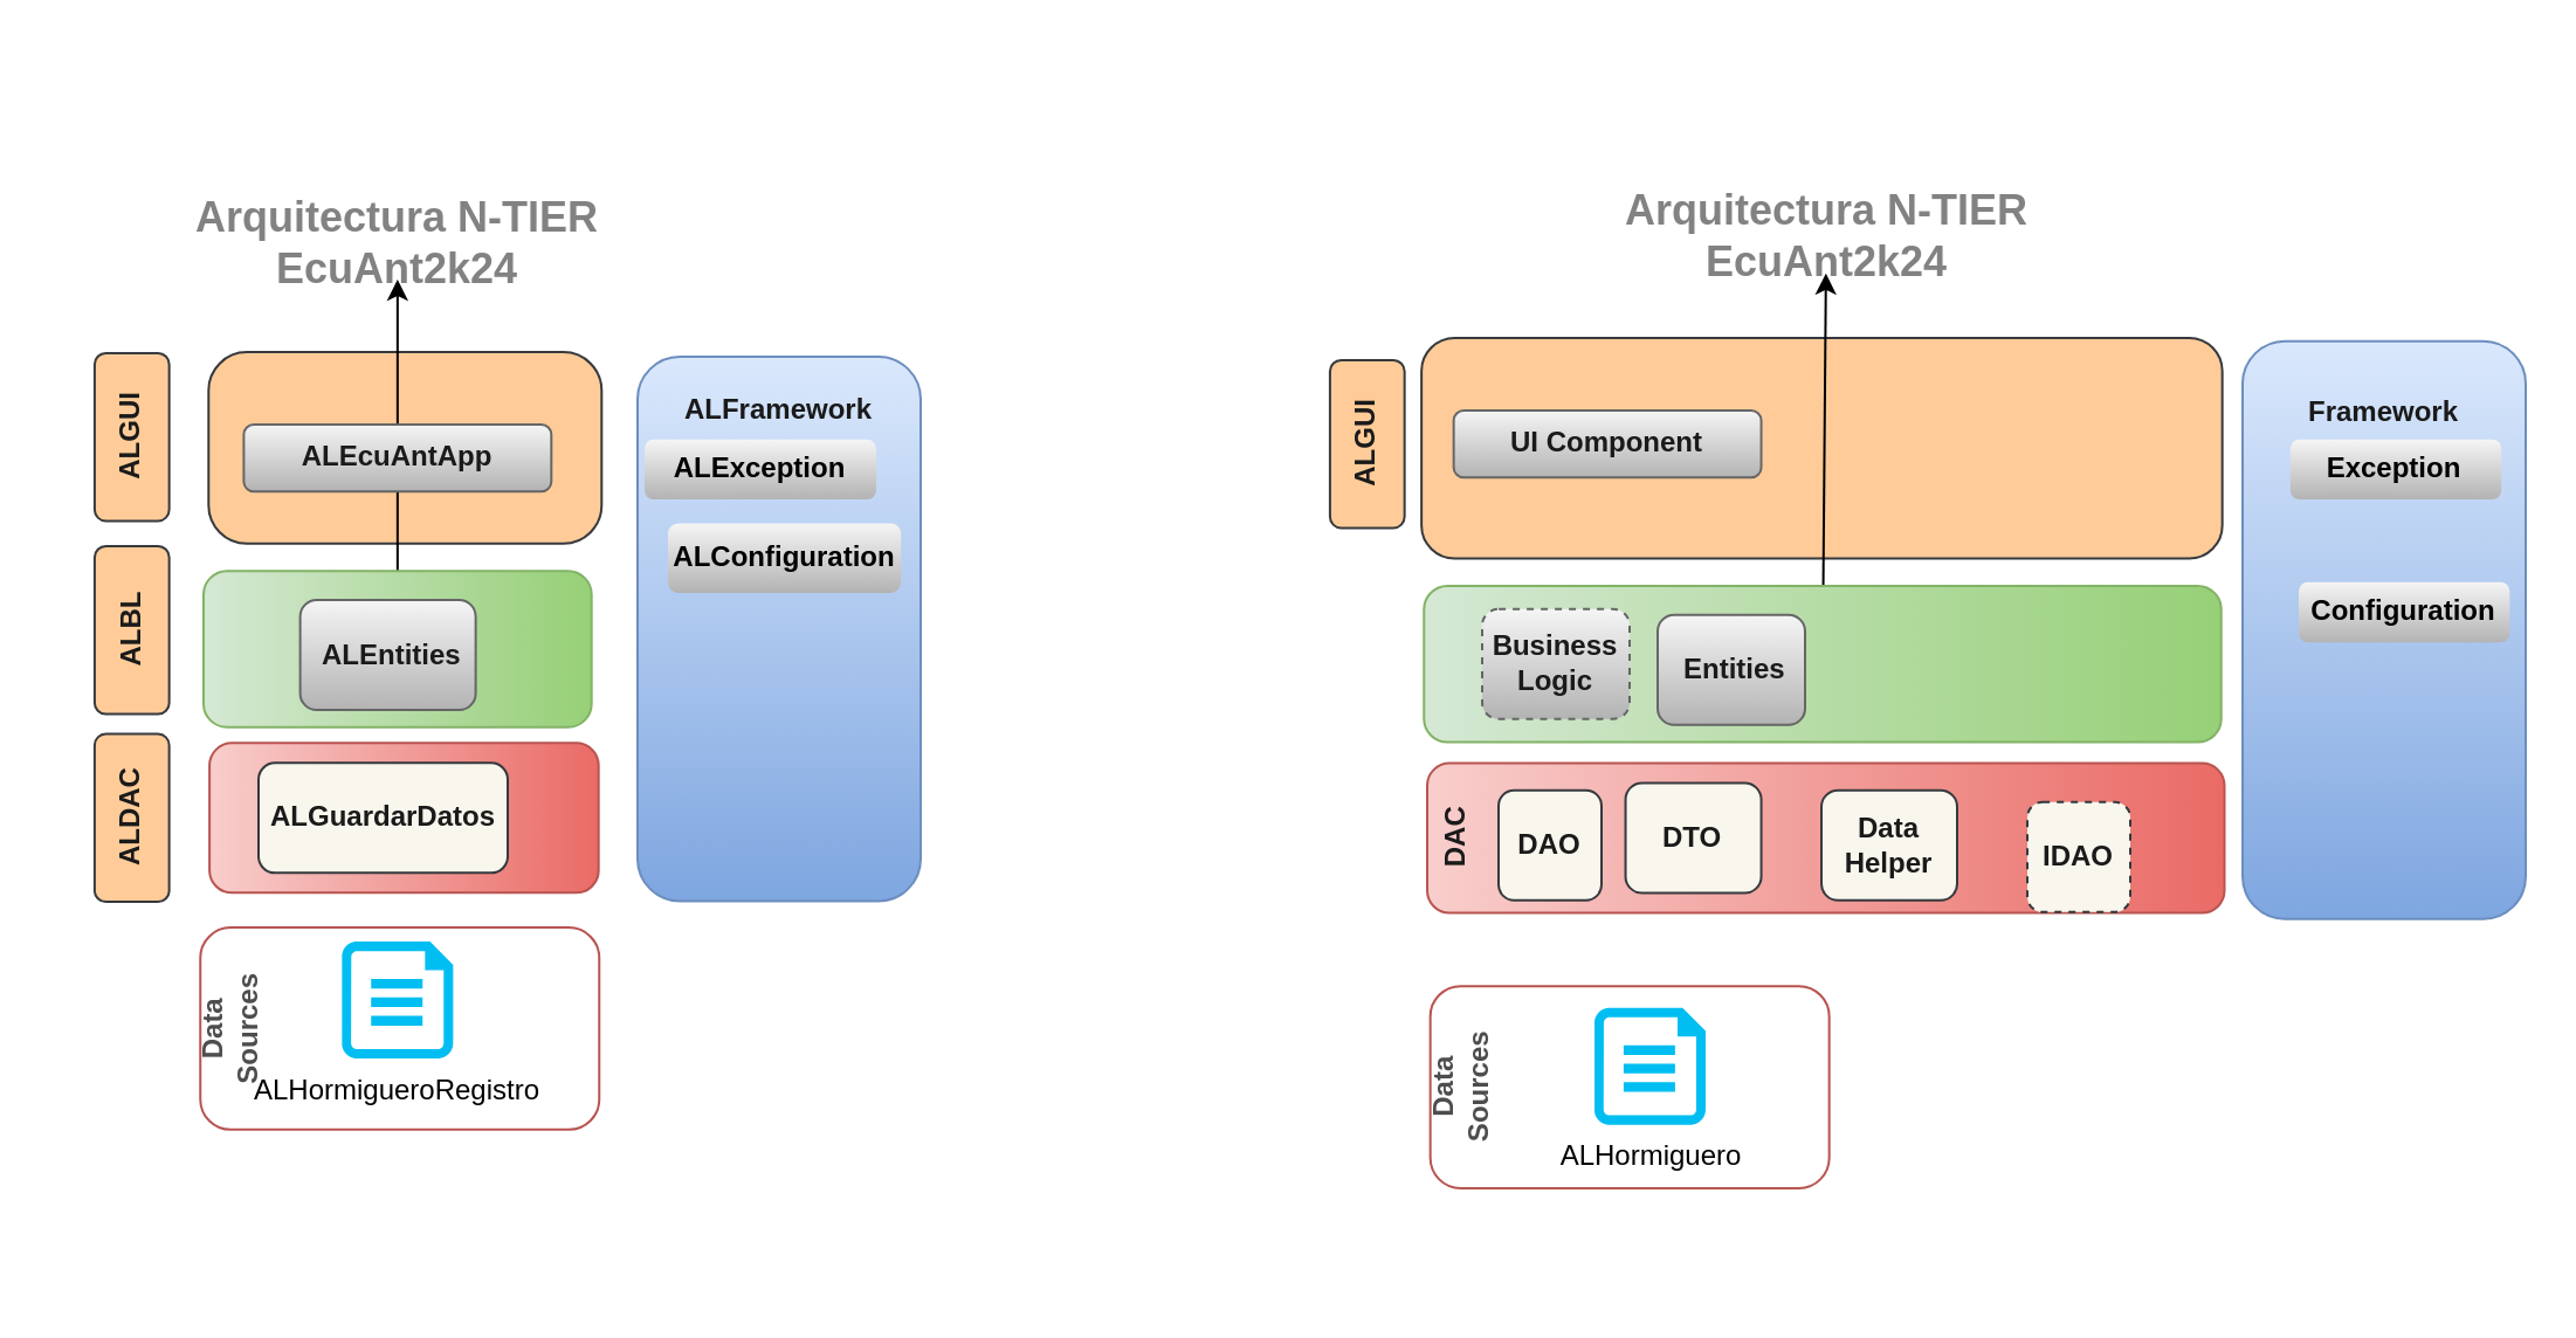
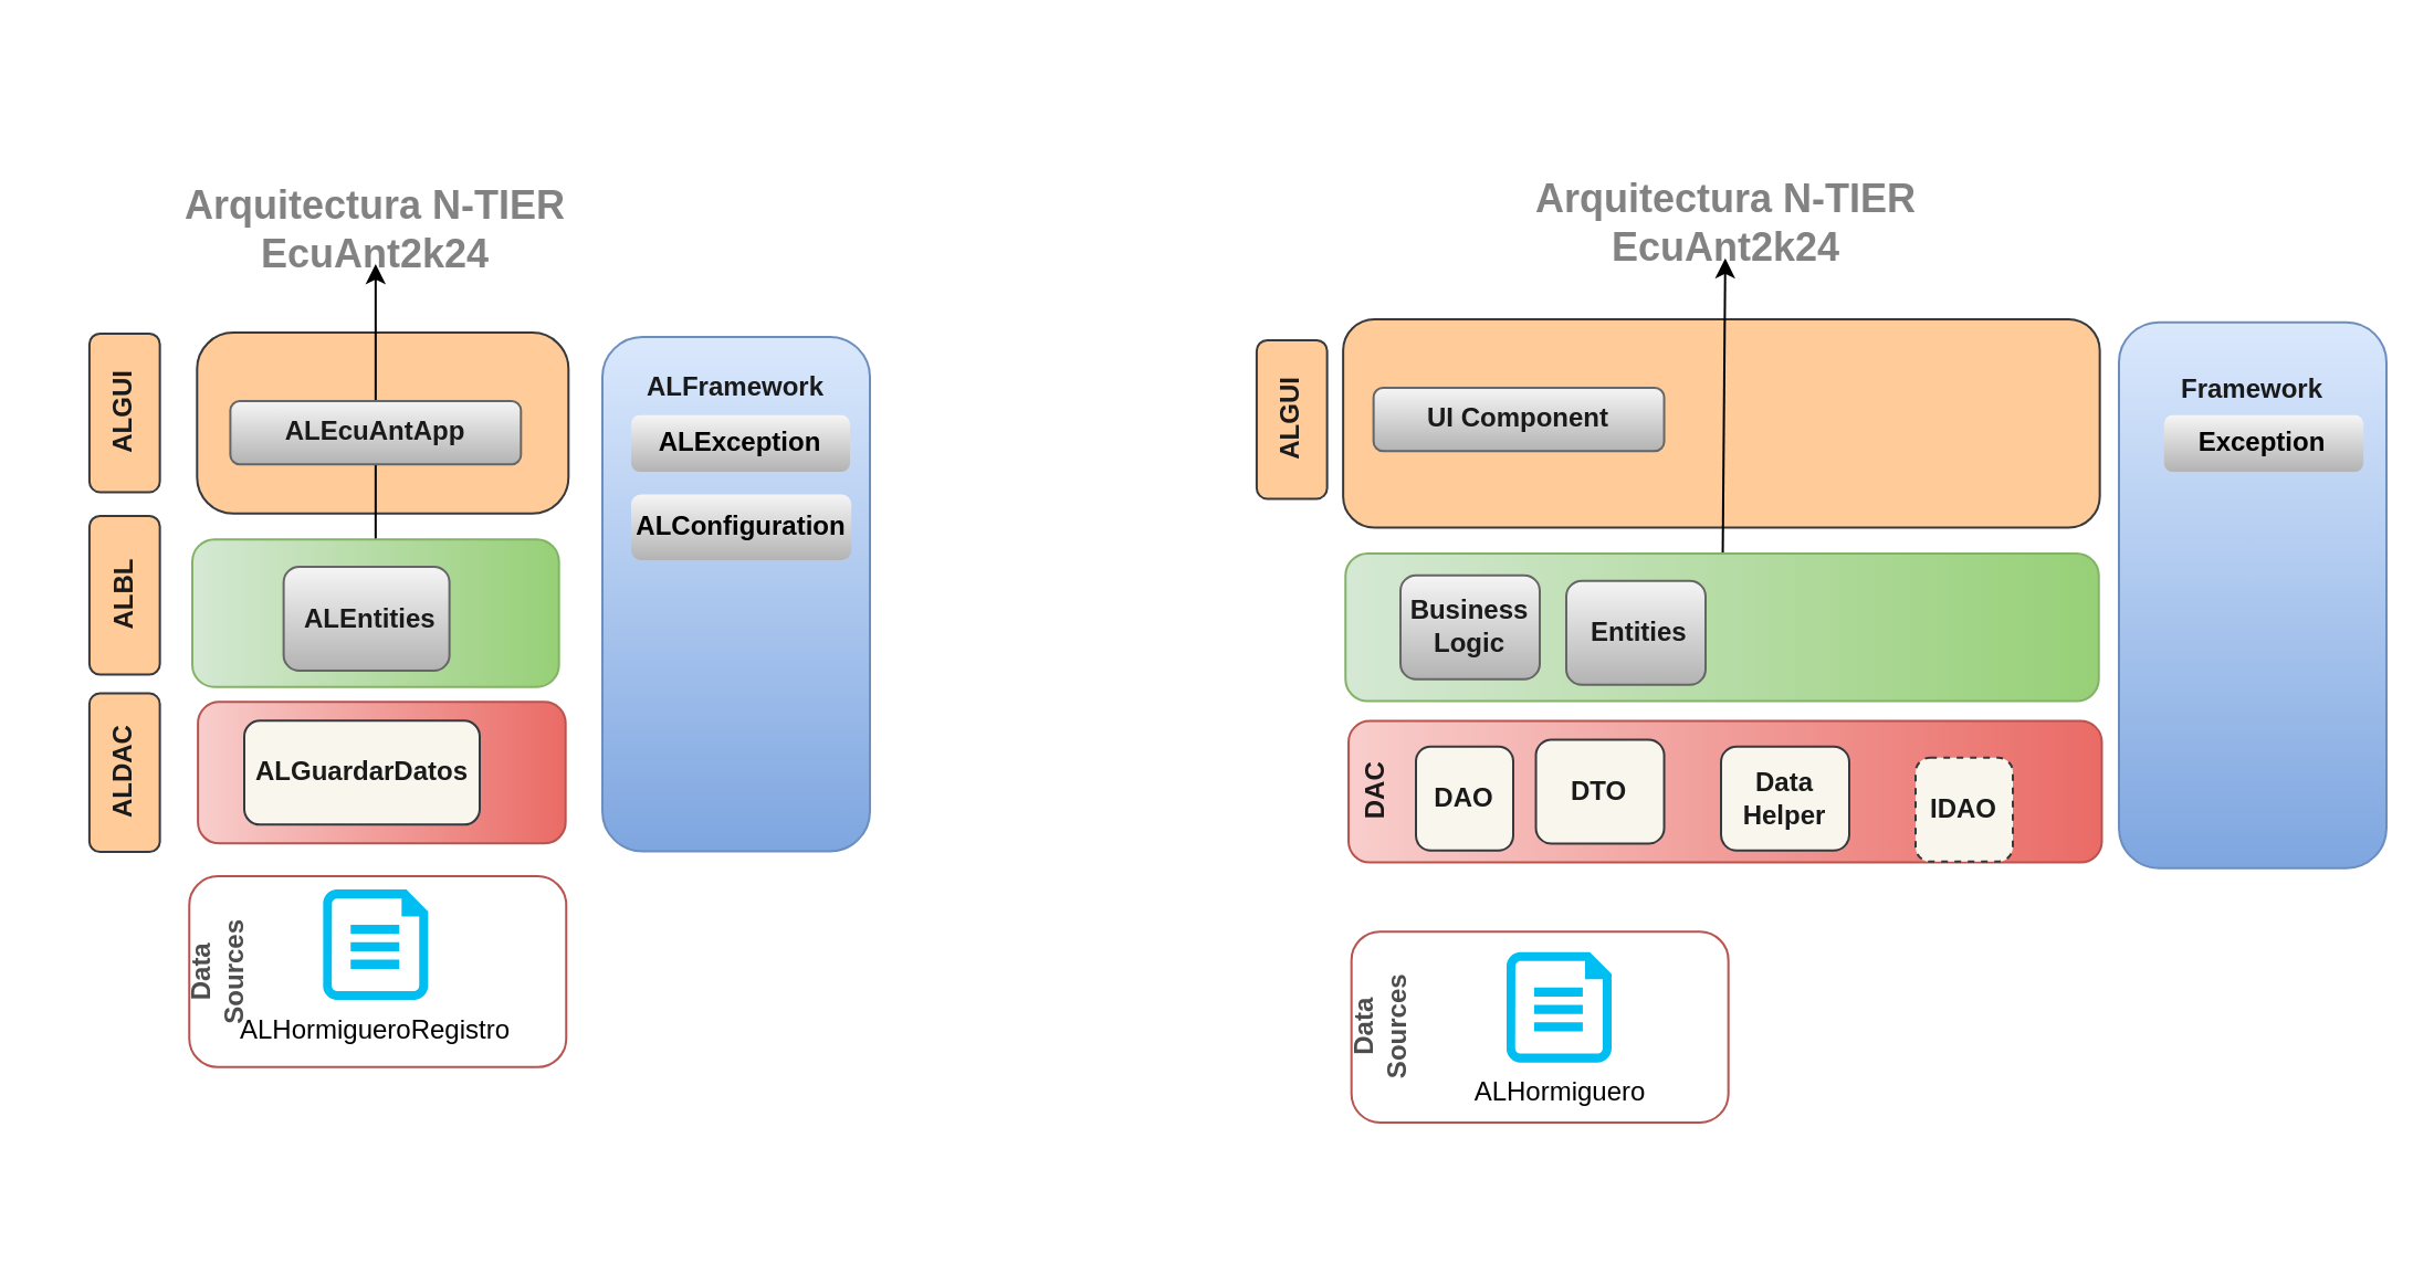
  <mxCell id="0" />
  <mxCell id="1" parent="0" />
  <mxCell id="2" value="&lt;font color=&quot;#1a1a1a&quot;&gt;&lt;br&gt;&lt;/font&gt;" style="rounded=1;whiteSpace=wrap;html=1;fillColor=#ffcc99;strokeColor=#36393d;rotation=-90;arcSize=20;" parent="1" vertex="1"><mxGeometry x="131.73" y="106.96" width="81.84" height="168" as="geometry" /></mxCell>
  <mxCell id="3" value="" style="rounded=1;whiteSpace=wrap;html=1;fillColor=#f8cecc;strokeColor=#b85450;rotation=-90;gradientColor=#ea6b66;" parent="1" vertex="1"><mxGeometry x="140.19" y="266.02" width="64.03" height="166.28" as="geometry" /></mxCell>
  <mxCell id="4" value="&lt;font color=&quot;#828282&quot; style=&quot;font-size: 18px;&quot;&gt;&lt;b style=&quot;&quot;&gt;Arquitectura N-TIER&lt;br&gt;EcuAnt2k24&lt;br&gt;&lt;/b&gt;&lt;/font&gt;" style="text;html=1;strokeColor=none;fillColor=none;align=center;verticalAlign=middle;whiteSpace=wrap;rounded=0;labelBackgroundColor=none;fontColor=#333333;" parent="1" vertex="1"><mxGeometry x="46.92" y="89" width="245" height="30" as="geometry" /></mxCell>
  <mxCell id="5" value="&lt;font color=&quot;#1a1a1a&quot;&gt;&lt;b&gt;ALFramework&lt;/b&gt;&lt;br&gt;&lt;br&gt;&lt;br&gt;&lt;br&gt;&lt;br&gt;&lt;br&gt;&lt;br&gt;&lt;br&gt;&lt;br&gt;&lt;br&gt;&lt;br&gt;&lt;br&gt;&lt;br&gt;&lt;br&gt;&lt;/font&gt;" style="rounded=1;whiteSpace=wrap;html=1;fillColor=#dae8fc;strokeColor=#6c8ebf;gradientColor=#7ea6e0;" parent="1" vertex="1"><mxGeometry x="272" width="121" height="232.77" as="geometry" y="152" /></mxCell>
- <mxCell id="6" value="&lt;span style=&quot;&quot;&gt;&lt;font color=&quot;#000000&quot;&gt;&lt;b&gt;ALException&lt;/b&gt;&lt;/font&gt;&lt;/span&gt;" style="rounded=1;whiteSpace=wrap;html=1;fillColor=#f5f5f5;strokeColor=none;gradientColor=#b3b3b3;" parent="1" vertex="1"><mxGeometry x="275" y="187.39" width="99" height="25.56" as="geometry" /></mxCell>
+ <mxCell id="6" value="&lt;span style=&quot;&quot;&gt;&lt;font color=&quot;#000000&quot;&gt;&lt;b&gt;ALException&lt;/b&gt;&lt;/font&gt;&lt;/span&gt;" style="rounded=1;whiteSpace=wrap;html=1;fillColor=#f5f5f5;strokeColor=none;gradientColor=#b3b3b3;" parent="1" vertex="1"><mxGeometry x="285" y="187.39" width="99" height="25.56" as="geometry" /></mxCell>
  <mxCell id="7" value="&lt;div style=&quot;&quot;&gt;&lt;font color=&quot;#000000&quot;&gt;&lt;b&gt;ALConfiguration&lt;/b&gt;&lt;/font&gt;&lt;/div&gt;" style="rounded=1;whiteSpace=wrap;html=1;fillColor=#f5f5f5;strokeColor=none;gradientColor=#b3b3b3;" parent="1" vertex="1"><mxGeometry x="285" y="223.2" width="99.6" height="29.75" as="geometry" /></mxCell>
  <mxCell id="8" value="" style="edgeStyle=none;html=1;" parent="1" source="9" target="4" edge="1"><mxGeometry relative="1" as="geometry" /></mxCell>
  <mxCell id="9" value="&lt;font color=&quot;#1a1a1a&quot;&gt;&lt;br&gt;&lt;/font&gt;" style="rounded=1;whiteSpace=wrap;html=1;fillColor=#d5e8d4;strokeColor=#82b366;rotation=-90;gradientColor=#97d077;" parent="1" vertex="1"><mxGeometry x="136.03" y="194.08" width="66.78" height="165.84" as="geometry" /></mxCell>
  <mxCell id="10" value="&lt;font color=&quot;#1a1a1a&quot;&gt;&lt;b&gt;&amp;nbsp;ALEntities&lt;/b&gt;&lt;/font&gt;" style="rounded=1;whiteSpace=wrap;html=1;fillColor=#f5f5f5;strokeColor=#666666;gradientColor=#b3b3b3;" parent="1" vertex="1"><mxGeometry x="127.81" y="256" width="75" height="47" as="geometry" /></mxCell>
  <mxCell id="11" value="&lt;b style=&quot;&quot;&gt;&lt;font color=&quot;#4d4d4d&quot;&gt;Data&lt;br&gt;Sources&lt;br&gt;&lt;br&gt;&lt;br&gt;&lt;br&gt;&lt;br&gt;&lt;br&gt;&lt;br&gt;&lt;br&gt;&lt;br&gt;&lt;br&gt;&lt;/font&gt;&lt;br&gt;&lt;/b&gt;" style="rounded=1;whiteSpace=wrap;html=1;fillColor=none;strokeColor=#b85450;rotation=-90;gradientColor=#ea6b66;" parent="1" vertex="1"><mxGeometry x="127.2" y="354" width="86.37" height="170.5" as="geometry" /></mxCell>
  <mxCell id="12" value="&lt;font color=&quot;#1a1a1a&quot;&gt;&lt;b&gt;ALGUI&lt;/b&gt;&lt;br&gt;&lt;/font&gt;" style="rounded=1;whiteSpace=wrap;html=1;fillColor=#ffcc99;strokeColor=#36393d;rotation=-90;" parent="1" vertex="1"><mxGeometry x="20" y="170.39" width="71.75" height="31.87" as="geometry" /></mxCell>
  <mxCell id="13" value="&lt;font color=&quot;#1a1a1a&quot;&gt;&lt;b&gt;ALEcuAntApp&lt;/b&gt;&lt;/font&gt;" style="rounded=1;whiteSpace=wrap;html=1;fillColor=#f5f5f5;strokeColor=#666666;gradientColor=#b3b3b3;" parent="1" vertex="1"><mxGeometry x="103.7" y="181" width="131.45" height="28.62" as="geometry" /></mxCell>
  <mxCell id="14" value="&lt;font color=&quot;#1a1a1a&quot;&gt;&lt;b&gt;ALGuardarDatos&lt;/b&gt;&lt;br&gt;&lt;/font&gt;" style="rounded=1;whiteSpace=wrap;html=1;fillColor=#f9f7ed;strokeColor=#36393d;" parent="1" vertex="1"><mxGeometry x="110" y="325.66" width="106.5" height="47" as="geometry" /></mxCell>
  <mxCell id="15" value="ALHormigueroRegistro" style="verticalLabelPosition=bottom;html=1;verticalAlign=top;align=center;strokeColor=none;fillColor=#00BEF2;shape=mxgraph.azure.cloud_services_configuration_file;pointerEvents=1;" parent="1" vertex="1"><mxGeometry x="145.67" y="402" width="47.5" height="50" as="geometry" /></mxCell>
  <mxCell id="16" value="&lt;font color=&quot;#1a1a1a&quot;&gt;&lt;br&gt;&lt;/font&gt;" style="rounded=1;whiteSpace=wrap;html=1;fillColor=#ffcc99;strokeColor=#36393d;rotation=-90;" parent="1" vertex="1"><mxGeometry x="731.02" y="20" width="94.37" height="342.26" as="geometry" /></mxCell>
  <mxCell id="17" value="&lt;font color=&quot;#1a1a1a&quot;&gt;&lt;b&gt;DAC&lt;br&gt;&lt;br&gt;&lt;br&gt;&lt;br&gt;&lt;br&gt;&lt;br&gt;&lt;br&gt;&lt;br&gt;&lt;br&gt;&lt;br&gt;&lt;br&gt;&lt;br&gt;&lt;br&gt;&lt;br&gt;&lt;br&gt;&lt;br&gt;&lt;br&gt;&lt;br&gt;&lt;br&gt;&lt;br&gt;&lt;br&gt;&lt;br&gt;&lt;/b&gt;&lt;br&gt;&lt;/font&gt;" style="rounded=1;whiteSpace=wrap;html=1;fillColor=#f8cecc;strokeColor=#b85450;rotation=-90;gradientColor=#ea6b66;" parent="1" vertex="1"><mxGeometry x="747.86" y="187.39" width="64.03" height="340.74" as="geometry" /></mxCell>
  <mxCell id="18" value="&lt;font color=&quot;#1a1a1a&quot;&gt;&lt;b&gt;DAO&lt;/b&gt;&lt;br&gt;&lt;/font&gt;" style="rounded=1;whiteSpace=wrap;html=1;fillColor=#f9f7ed;strokeColor=#36393d;" parent="1" vertex="1"><mxGeometry x="640" y="337.39" width="44" height="47" as="geometry" /></mxCell>
  <mxCell id="19" value="&lt;font color=&quot;#828282&quot; style=&quot;font-size: 18px;&quot;&gt;&lt;b style=&quot;&quot;&gt;Arquitectura N-TIER&lt;br&gt;EcuAnt2k24&lt;br&gt;&lt;/b&gt;&lt;/font&gt;" style="text;html=1;strokeColor=none;fillColor=none;align=center;verticalAlign=middle;whiteSpace=wrap;rounded=0;labelBackgroundColor=none;fontColor=#333333;" parent="1" vertex="1"><mxGeometry x="657.55" y="86.39" width="245" height="30" as="geometry" /></mxCell>
  <mxCell id="20" value="&lt;font color=&quot;#1a1a1a&quot;&gt;&lt;b&gt;Data Helper&lt;/b&gt;&lt;br&gt;&lt;/font&gt;" style="rounded=1;whiteSpace=wrap;html=1;fillColor=#f9f7ed;strokeColor=#36393d;" parent="1" vertex="1"><mxGeometry x="778" y="337.39" width="58" height="47" as="geometry" /></mxCell>
  <mxCell id="21" value="&lt;font color=&quot;#1a1a1a&quot;&gt;&lt;b&gt;Framework&lt;/b&gt;&lt;br&gt;&lt;br&gt;&lt;br&gt;&lt;br&gt;&lt;br&gt;&lt;br&gt;&lt;br&gt;&lt;br&gt;&lt;br&gt;&lt;br&gt;&lt;br&gt;&lt;br&gt;&lt;br&gt;&lt;br&gt;&lt;/font&gt;" style="rounded=1;whiteSpace=wrap;html=1;fillColor=#dae8fc;strokeColor=#6c8ebf;gradientColor=#7ea6e0;" parent="1" vertex="1"><mxGeometry x="958" y="145.39" width="121" height="247" as="geometry" /></mxCell>
  <mxCell id="22" value="&lt;span style=&quot;&quot;&gt;&lt;font color=&quot;#000000&quot;&gt;&lt;b&gt;Exception&lt;/b&gt;&lt;/font&gt;&lt;/span&gt;" style="rounded=1;whiteSpace=wrap;html=1;fillColor=#f5f5f5;strokeColor=none;gradientColor=#b3b3b3;" parent="1" vertex="1"><mxGeometry x="978.4" y="187.39" width="90.19" height="25.56" as="geometry" /></mxCell>
- <mxCell id="23" value="&lt;div style=&quot;&quot;&gt;&lt;font color=&quot;#000000&quot;&gt;&lt;b&gt;Configuration&lt;/b&gt;&lt;/font&gt;&lt;/div&gt;" style="rounded=1;whiteSpace=wrap;html=1;fillColor=#f5f5f5;strokeColor=none;gradientColor=#b3b3b3;" parent="1" vertex="1"><mxGeometry x="982" y="248.39" width="90.19" height="25.75" as="geometry" /></mxCell>
  <mxCell id="24" value="" style="edgeStyle=none;html=1;" parent="1" source="25" target="19" edge="1"><mxGeometry relative="1" as="geometry" /></mxCell>
  <mxCell id="25" value="&lt;font color=&quot;#1a1a1a&quot;&gt;&lt;br&gt;&lt;/font&gt;" style="rounded=1;whiteSpace=wrap;html=1;fillColor=#d5e8d4;strokeColor=#82b366;rotation=-90;gradientColor=#97d077;" parent="1" vertex="1"><mxGeometry x="745.11" y="113.02" width="66.78" height="340.74" as="geometry" /></mxCell>
- <mxCell id="26" value="&lt;span style=&quot;color: rgb(26, 26, 26);&quot;&gt;&lt;b&gt;Business Logic&lt;/b&gt;&lt;/span&gt;" style="rounded=1;whiteSpace=wrap;html=1;fillColor=#f5f5f5;strokeColor=#666666;gradientColor=#b3b3b3;dashed=1;" parent="1" vertex="1"><mxGeometry x="633" y="259.89" width="63" height="47" as="geometry" /></mxCell>
+ <mxCell id="26" value="&lt;span style=&quot;color: rgb(26, 26, 26);&quot;&gt;&lt;b&gt;Business Logic&lt;/b&gt;&lt;/span&gt;" style="rounded=1;whiteSpace=wrap;html=1;fillColor=#f5f5f5;strokeColor=#666666;gradientColor=#b3b3b3;" parent="1" vertex="1"><mxGeometry x="633" y="259.89" width="63" height="47" as="geometry" /></mxCell>
  <mxCell id="27" value="&lt;font color=&quot;#1a1a1a&quot;&gt;&lt;b&gt;&amp;nbsp;Entities&lt;/b&gt;&lt;/font&gt;" style="rounded=1;whiteSpace=wrap;html=1;fillColor=#f5f5f5;strokeColor=#666666;gradientColor=#b3b3b3;" parent="1" vertex="1"><mxGeometry x="708" y="262.39" width="63" height="47" as="geometry" /></mxCell>
  <mxCell id="28" value="&lt;b style=&quot;&quot;&gt;&lt;font color=&quot;#4d4d4d&quot;&gt;Data&lt;br&gt;Sources&lt;br&gt;&lt;br&gt;&lt;br&gt;&lt;br&gt;&lt;br&gt;&lt;br&gt;&lt;br&gt;&lt;br&gt;&lt;br&gt;&lt;br&gt;&lt;/font&gt;&lt;br&gt;&lt;/b&gt;" style="rounded=1;whiteSpace=wrap;html=1;fillColor=none;strokeColor=#b85450;rotation=-90;gradientColor=#ea6b66;" parent="1" vertex="1"><mxGeometry x="652.89" y="379.05" width="86.37" height="170.5" as="geometry" /></mxCell>
  <mxCell id="29" value="&lt;font color=&quot;#1a1a1a&quot;&gt;&lt;b&gt;ALGUI&lt;/b&gt;&lt;br&gt;&lt;/font&gt;" style="rounded=1;whiteSpace=wrap;html=1;fillColor=#ffcc99;strokeColor=#36393d;rotation=-90;" parent="1" vertex="1"><mxGeometry x="548" y="173.39" width="71.75" height="31.87" as="geometry" /></mxCell>
  <mxCell id="30" value="&lt;span style=&quot;color: rgb(26, 26, 26);&quot;&gt;&lt;b&gt;UI Component&lt;/b&gt;&lt;/span&gt;" style="rounded=1;whiteSpace=wrap;html=1;fillColor=#f5f5f5;strokeColor=#666666;gradientColor=#b3b3b3;" parent="1" vertex="1"><mxGeometry x="620.82" y="175.02" width="131.45" height="28.62" as="geometry" /></mxCell>
  <mxCell id="31" value="&lt;font color=&quot;#1a1a1a&quot;&gt;&lt;b&gt;DTO&lt;/b&gt;&lt;br&gt;&lt;/font&gt;" style="rounded=1;whiteSpace=wrap;html=1;fillColor=#f9f7ed;strokeColor=#36393d;" parent="1" vertex="1"><mxGeometry x="694.27" y="334.26" width="58" height="47" as="geometry" /></mxCell>
  <mxCell id="32" value="&lt;font color=&quot;#1a1a1a&quot;&gt;&lt;b&gt;IDAO&lt;/b&gt;&lt;br&gt;&lt;/font&gt;" style="rounded=1;whiteSpace=wrap;html=1;fillColor=#f9f7ed;strokeColor=#36393d;dashed=1;" parent="1" vertex="1"><mxGeometry x="866" y="342.39" width="44" height="47" as="geometry" /></mxCell>
  <mxCell id="33" value="ALHormiguero" style="verticalLabelPosition=bottom;html=1;verticalAlign=top;align=center;strokeColor=none;fillColor=#00BEF2;shape=mxgraph.azure.cloud_services_configuration_file;pointerEvents=1;" parent="1" vertex="1"><mxGeometry x="681" y="430.34" width="47.5" height="50" as="geometry" /></mxCell>
  <mxCell id="34" value="&lt;font color=&quot;#1a1a1a&quot;&gt;&lt;b&gt;ALDAC&lt;/b&gt;&lt;br&gt;&lt;/font&gt;" style="rounded=1;whiteSpace=wrap;html=1;fillColor=#ffcc99;strokeColor=#36393d;rotation=-90;" parent="1" vertex="1"><mxGeometry x="20" y="333.22" width="71.75" height="31.87" as="geometry" /></mxCell>
  <mxCell id="35" value="&lt;font color=&quot;#1a1a1a&quot;&gt;&lt;b&gt;ALBL&lt;/b&gt;&lt;br&gt;&lt;/font&gt;" style="rounded=1;whiteSpace=wrap;html=1;fillColor=#ffcc99;strokeColor=#36393d;rotation=-90;" vertex="1" parent="1"><mxGeometry x="20" y="252.95" width="71.75" height="31.87" as="geometry" /></mxCell>
